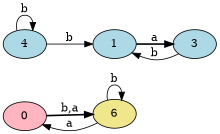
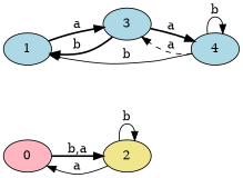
  digraph {
    d2tdocpreamble="\usetikzlibrary{automata}"
    d2tfigpreamble="\tikzstyle{every state}= [ draw=blue!50,very thick,fill=blue!20]  \tikzstyle{auto}= [fill=white]"
    rankdir=LR
    ranksep=0.5
    node [fillcolor=lightblue style="state,filled"]
    edge [lblstyle=auto style=bold topath="bend right"]
    n1 [fillcolor=lightpink label=0 style="state, initial, accepting,filled"]
-   n2 [fillcolor=khaki label=6]
+   n2 [fillcolor=khaki label=2]
    n3 [label=1]
    n4 [label=3]
    n5 [label=4]
    n1 -> n2 [label="b,a"]
    n2 -> n1 [label=a style=solid]
    n2 -> n2 [label=b style=solid topath="loop above"]
    n3 -> n4 [label=a]
-   n4 -> n3 [label=b style=solid]
+   n4 -> n3 [label=b]
+   n4 -> n5 [label=a]
    n5 -> n3 [label=b style=solid]
+   n5 -> n4 [label=a style=dashed]
    n5 -> n5 [label=b style=solid topath="loop above"]
  }
